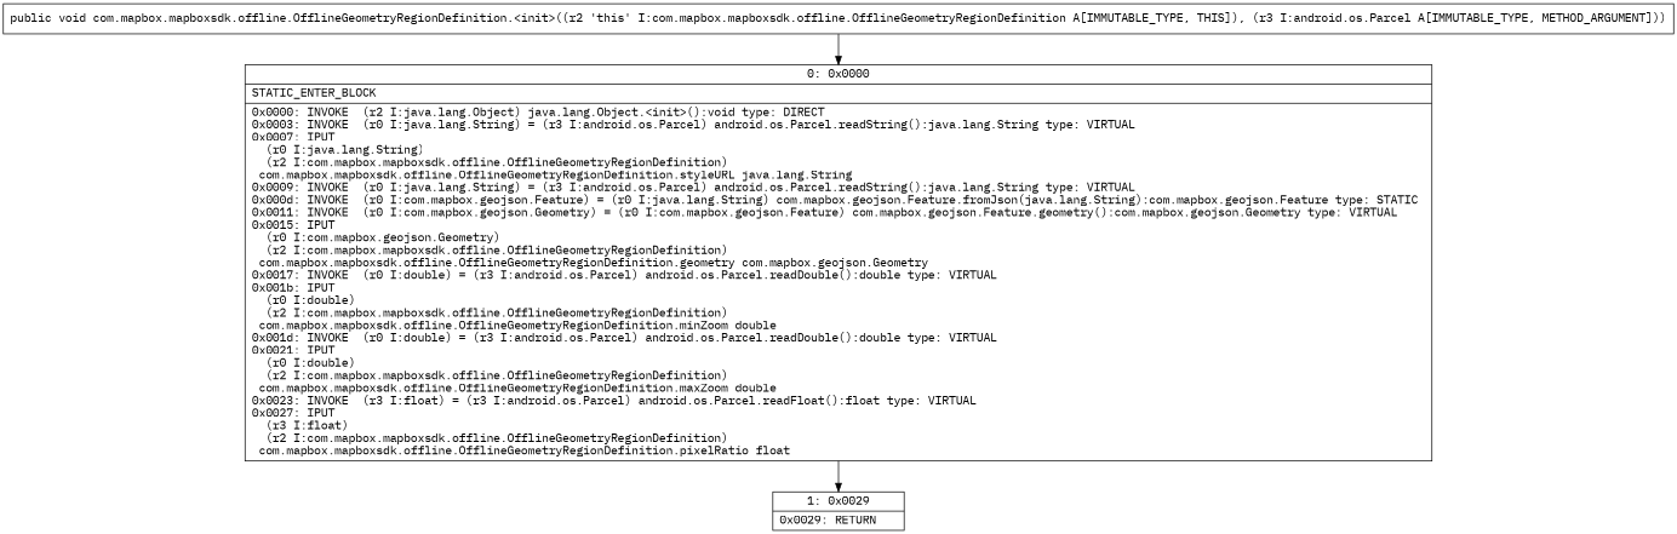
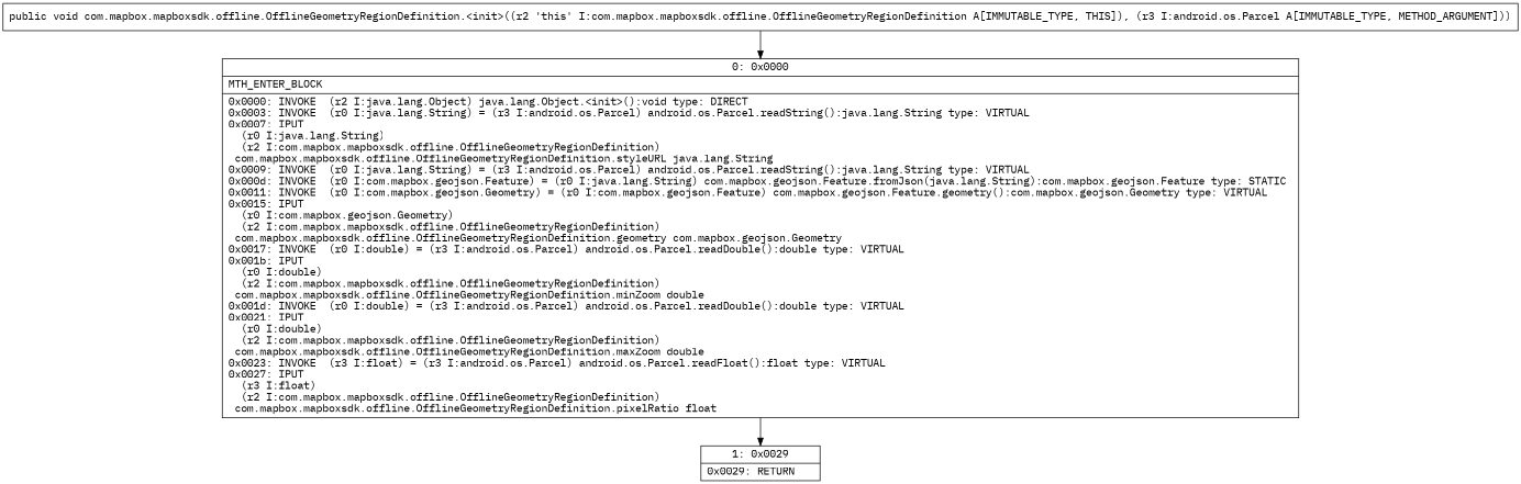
  digraph {
    fontname="IBM Plex Mono"
    node [shape=record fontname="IBM Plex Mono"]
    edge [fontname="IBM Plex Mono"]
-   n1 [label="{0\:\ 0x0000|STATIC_ENTER_BLOCK\l|0x0000: INVOKE  (r2 I:java.lang.Object) java.lang.Object.\<init\>():void type: DIRECT \l0x0003: INVOKE  (r0 I:java.lang.String) = (r3 I:android.os.Parcel) android.os.Parcel.readString():java.lang.String type: VIRTUAL \l0x0007: IPUT  \l  (r0 I:java.lang.String)\l  (r2 I:com.mapbox.mapboxsdk.offline.OfflineGeometryRegionDefinition)\l com.mapbox.mapboxsdk.offline.OfflineGeometryRegionDefinition.styleURL java.lang.String \l0x0009: INVOKE  (r0 I:java.lang.String) = (r3 I:android.os.Parcel) android.os.Parcel.readString():java.lang.String type: VIRTUAL \l0x000d: INVOKE  (r0 I:com.mapbox.geojson.Feature) = (r0 I:java.lang.String) com.mapbox.geojson.Feature.fromJson(java.lang.String):com.mapbox.geojson.Feature type: STATIC \l0x0011: INVOKE  (r0 I:com.mapbox.geojson.Geometry) = (r0 I:com.mapbox.geojson.Feature) com.mapbox.geojson.Feature.geometry():com.mapbox.geojson.Geometry type: VIRTUAL \l0x0015: IPUT  \l  (r0 I:com.mapbox.geojson.Geometry)\l  (r2 I:com.mapbox.mapboxsdk.offline.OfflineGeometryRegionDefinition)\l com.mapbox.mapboxsdk.offline.OfflineGeometryRegionDefinition.geometry com.mapbox.geojson.Geometry \l0x0017: INVOKE  (r0 I:double) = (r3 I:android.os.Parcel) android.os.Parcel.readDouble():double type: VIRTUAL \l0x001b: IPUT  \l  (r0 I:double)\l  (r2 I:com.mapbox.mapboxsdk.offline.OfflineGeometryRegionDefinition)\l com.mapbox.mapboxsdk.offline.OfflineGeometryRegionDefinition.minZoom double \l0x001d: INVOKE  (r0 I:double) = (r3 I:android.os.Parcel) android.os.Parcel.readDouble():double type: VIRTUAL \l0x0021: IPUT  \l  (r0 I:double)\l  (r2 I:com.mapbox.mapboxsdk.offline.OfflineGeometryRegionDefinition)\l com.mapbox.mapboxsdk.offline.OfflineGeometryRegionDefinition.maxZoom double \l0x0023: INVOKE  (r3 I:float) = (r3 I:android.os.Parcel) android.os.Parcel.readFloat():float type: VIRTUAL \l0x0027: IPUT  \l  (r3 I:float)\l  (r2 I:com.mapbox.mapboxsdk.offline.OfflineGeometryRegionDefinition)\l com.mapbox.mapboxsdk.offline.OfflineGeometryRegionDefinition.pixelRatio float \l}"]
+   n1 [label="{0\:\ 0x0000|MTH_ENTER_BLOCK\l|0x0000: INVOKE  (r2 I:java.lang.Object) java.lang.Object.\<init\>():void type: DIRECT \l0x0003: INVOKE  (r0 I:java.lang.String) = (r3 I:android.os.Parcel) android.os.Parcel.readString():java.lang.String type: VIRTUAL \l0x0007: IPUT  \l  (r0 I:java.lang.String)\l  (r2 I:com.mapbox.mapboxsdk.offline.OfflineGeometryRegionDefinition)\l com.mapbox.mapboxsdk.offline.OfflineGeometryRegionDefinition.styleURL java.lang.String \l0x0009: INVOKE  (r0 I:java.lang.String) = (r3 I:android.os.Parcel) android.os.Parcel.readString():java.lang.String type: VIRTUAL \l0x000d: INVOKE  (r0 I:com.mapbox.geojson.Feature) = (r0 I:java.lang.String) com.mapbox.geojson.Feature.fromJson(java.lang.String):com.mapbox.geojson.Feature type: STATIC \l0x0011: INVOKE  (r0 I:com.mapbox.geojson.Geometry) = (r0 I:com.mapbox.geojson.Feature) com.mapbox.geojson.Feature.geometry():com.mapbox.geojson.Geometry type: VIRTUAL \l0x0015: IPUT  \l  (r0 I:com.mapbox.geojson.Geometry)\l  (r2 I:com.mapbox.mapboxsdk.offline.OfflineGeometryRegionDefinition)\l com.mapbox.mapboxsdk.offline.OfflineGeometryRegionDefinition.geometry com.mapbox.geojson.Geometry \l0x0017: INVOKE  (r0 I:double) = (r3 I:android.os.Parcel) android.os.Parcel.readDouble():double type: VIRTUAL \l0x001b: IPUT  \l  (r0 I:double)\l  (r2 I:com.mapbox.mapboxsdk.offline.OfflineGeometryRegionDefinition)\l com.mapbox.mapboxsdk.offline.OfflineGeometryRegionDefinition.minZoom double \l0x001d: INVOKE  (r0 I:double) = (r3 I:android.os.Parcel) android.os.Parcel.readDouble():double type: VIRTUAL \l0x0021: IPUT  \l  (r0 I:double)\l  (r2 I:com.mapbox.mapboxsdk.offline.OfflineGeometryRegionDefinition)\l com.mapbox.mapboxsdk.offline.OfflineGeometryRegionDefinition.maxZoom double \l0x0023: INVOKE  (r3 I:float) = (r3 I:android.os.Parcel) android.os.Parcel.readFloat():float type: VIRTUAL \l0x0027: IPUT  \l  (r3 I:float)\l  (r2 I:com.mapbox.mapboxsdk.offline.OfflineGeometryRegionDefinition)\l com.mapbox.mapboxsdk.offline.OfflineGeometryRegionDefinition.pixelRatio float \l}"]
    n2 [label="{1\:\ 0x0029|0x0029: RETURN   \l}"]
    n3 [label="{public void com.mapbox.mapboxsdk.offline.OfflineGeometryRegionDefinition.\<init\>((r2 'this' I:com.mapbox.mapboxsdk.offline.OfflineGeometryRegionDefinition A[IMMUTABLE_TYPE, THIS]), (r3 I:android.os.Parcel A[IMMUTABLE_TYPE, METHOD_ARGUMENT])) }"]
    n1 -> n2
    n3 -> n1
  }
